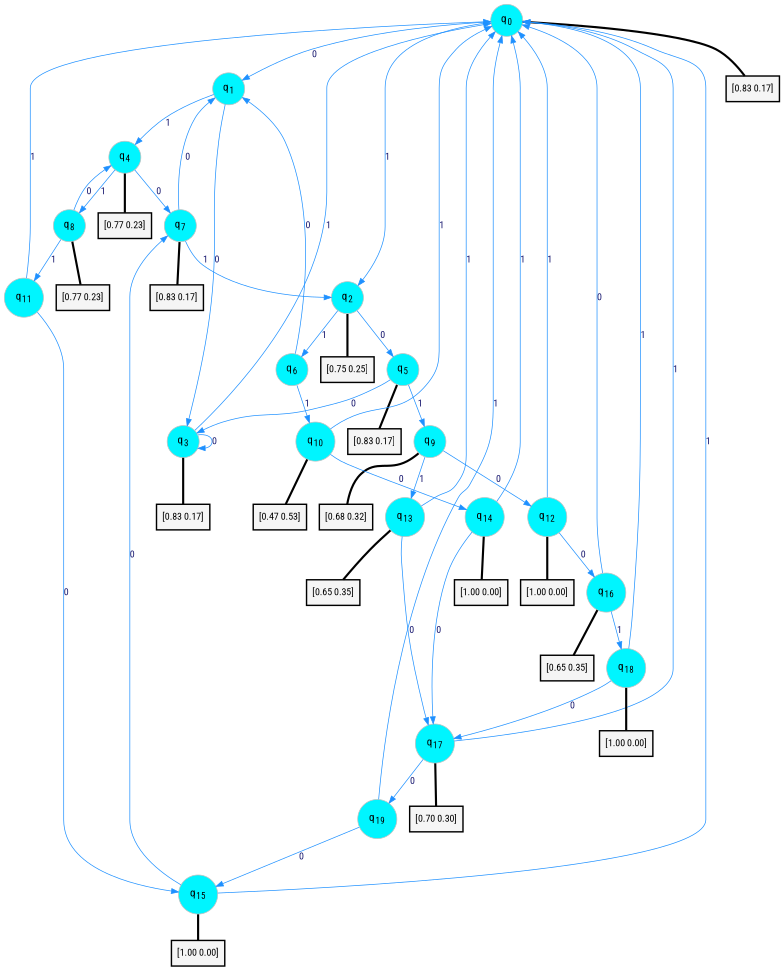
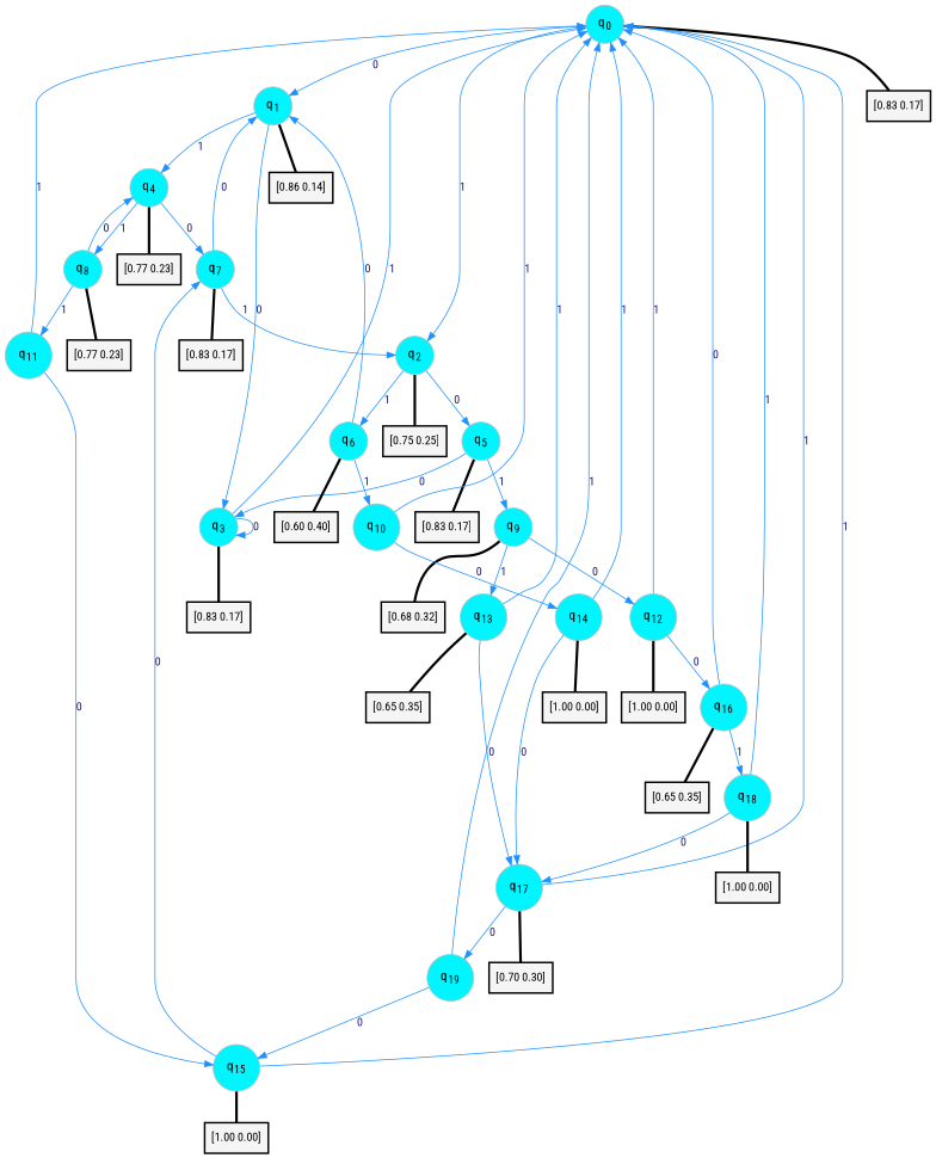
  digraph {
    fontname="Roboto Condensed"
    rankdir=TD
    node [color=gray fillcolor=turquoise1 fontcolor=black fontname="Roboto Condensed" fontsize=16 fontweight=bold shape=circle style=filled]
    edge [arrowsize=1 color=dodgerblue1 fontcolor=midnightblue fontname="Roboto Condensed" fontweight=bold penwidth=1 style=solid weight=20]
    n1 [label=<q<SUB>0</SUB>>]
    n2 [label=<q<SUB>1</SUB>>]
    n3 [label=<q<SUB>2</SUB>>]
    n4 [color=black fillcolor=whitesmoke fontsize=14 label="[0.83 0.17]" penwidth=2 shape=box]
    n5 [label=<q<SUB>3</SUB>>]
    n6 [label=<q<SUB>4</SUB>>]
+   n7 [color=black fillcolor=whitesmoke fontsize=14 label="[0.86 0.14]" penwidth=2 shape=box]
    n8 [label=<q<SUB>5</SUB>>]
    n9 [label=<q<SUB>6</SUB>>]
    n10 [color=black fillcolor=whitesmoke fontsize=14 label="[0.75 0.25]" penwidth=2 shape=box]
    n11 [color=black fillcolor=whitesmoke fontsize=14 label="[0.83 0.17]" penwidth=2 shape=box]
    n12 [label=<q<SUB>7</SUB>>]
    n13 [label=<q<SUB>8</SUB>>]
    n14 [color=black fillcolor=whitesmoke fontsize=14 label="[0.77 0.23]" penwidth=2 shape=box]
    n15 [label=<q<SUB>9</SUB>>]
    n16 [color=black fillcolor=whitesmoke fontsize=14 label="[0.83 0.17]" penwidth=2 shape=box]
    n17 [label=<q<SUB>10</SUB>>]
+   n18 [color=black fillcolor=whitesmoke fontsize=14 label="[0.60 0.40]" penwidth=2 shape=box]
    n19 [color=black fillcolor=whitesmoke fontsize=14 label="[0.83 0.17]" penwidth=2 shape=box]
    n20 [label=<q<SUB>11</SUB>>]
    n21 [color=black fillcolor=whitesmoke fontsize=14 label="[0.77 0.23]" penwidth=2 shape=box]
    n22 [label=<q<SUB>12</SUB>>]
    n23 [label=<q<SUB>13</SUB>>]
    n24 [color=black fillcolor=whitesmoke fontsize=14 label="[0.68 0.32]" penwidth=2 shape=box]
    n25 [label=<q<SUB>14</SUB>>]
-   n26 [color=black fillcolor=whitesmoke fontsize=14 label="[0.47 0.53]" penwidth=2 shape=box]
    n27 [label=<q<SUB>15</SUB>>]
    n28 [label=<q<SUB>16</SUB>>]
    n29 [color=black fillcolor=whitesmoke fontsize=14 label="[1.00 0.00]" penwidth=2 shape=box]
    n30 [label=<q<SUB>17</SUB>>]
    n31 [color=black fillcolor=whitesmoke fontsize=14 label="[0.65 0.35]" penwidth=2 shape=box]
    n32 [color=black fillcolor=whitesmoke fontsize=14 label="[1.00 0.00]" penwidth=2 shape=box]
    n33 [color=black fillcolor=whitesmoke fontsize=14 label="[1.00 0.00]" penwidth=2 shape=box]
    n34 [label=<q<SUB>18</SUB>>]
    n35 [color=black fillcolor=whitesmoke fontsize=14 label="[0.65 0.35]" penwidth=2 shape=box]
    n36 [label=<q<SUB>19</SUB>>]
    n37 [color=black fillcolor=whitesmoke fontsize=14 label="[0.70 0.30]" penwidth=2 shape=box]
    n38 [color=black fillcolor=whitesmoke fontsize=14 label="[1.00 0.00]" penwidth=2 shape=box]
    n1 -> n2 [label=0]
    n1 -> n3 [label=1]
    n1 -> n4 [arrowhead=none color=black penwidth=3]
    n2 -> n5 [label=0]
    n2 -> n6 [label=1]
+   n2 -> n7 [arrowhead=none color=black penwidth=3]
    n3 -> n8 [label=0]
    n3 -> n9 [label=1]
    n3 -> n10 [arrowhead=none color=black penwidth=3]
    n5 -> n1 [label=1]
    n5 -> n5 [label=0]
    n5 -> n11 [arrowhead=none color=black penwidth=3]
    n6 -> n12 [label=0]
    n6 -> n13 [label=1]
    n6 -> n14 [arrowhead=none color=black penwidth=3]
    n8 -> n5 [label=0]
    n8 -> n15 [label=1]
    n8 -> n16 [arrowhead=none color=black penwidth=3]
    n9 -> n2 [label=0]
    n9 -> n17 [label=1]
+   n9 -> n18 [arrowhead=none color=black penwidth=3]
    n12 -> n2 [label=0]
    n12 -> n3 [label=1]
    n12 -> n19 [arrowhead=none color=black penwidth=3]
    n13 -> n6 [label=0]
    n13 -> n20 [label=1]
    n13 -> n21 [arrowhead=none color=black penwidth=3]
    n15 -> n22 [label=0]
    n15 -> n23 [label=1]
    n15 -> n24 [arrowhead=none color=black penwidth=3]
    n17 -> n1 [label=1]
    n17 -> n25 [label=0]
-   n17 -> n26 [arrowhead=none color=black penwidth=3]
    n20 -> n1 [label=1]
    n20 -> n27 [label=0]
    n22 -> n1 [label=1]
    n22 -> n28 [label=0]
    n22 -> n29 [arrowhead=none color=black penwidth=3]
    n23 -> n1 [label=1]
    n23 -> n30 [label=0]
    n23 -> n31 [arrowhead=none color=black penwidth=3]
    n25 -> n1 [label=1]
    n25 -> n30 [label=0]
    n25 -> n32 [arrowhead=none color=black penwidth=3]
    n27 -> n1 [label=1]
    n27 -> n12 [label=0]
    n27 -> n33 [arrowhead=none color=black penwidth=3]
    n28 -> n1 [label=0]
    n28 -> n34 [label=1]
    n28 -> n35 [arrowhead=none color=black penwidth=3]
    n30 -> n1 [label=1]
    n30 -> n36 [label=0]
    n30 -> n37 [arrowhead=none color=black penwidth=3]
    n34 -> n1 [label=1]
    n34 -> n30 [label=0]
    n34 -> n38 [arrowhead=none color=black penwidth=3]
    n36 -> n1 [label=1]
    n36 -> n27 [label=0]
  }
